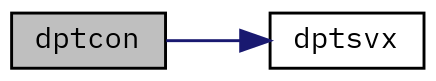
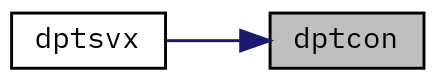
  digraph {
    rankdir=RL
    fontname="IBM Plex Mono"
    node [color=black fontname="IBM Plex Mono" fontsize=10 shape=record style=filled]
    n1 [fillcolor=grey75 fontcolor=black height=0.2 label=dptcon width=0.4]
    n2 [fillcolor=white height=0.2 label=dptsvx width=0.4]
-   n2 -> n1 [color=midnightblue dir=back fontname="IBM Plex Mono" fontsize=10 labelfontname=Helvetica labelfontsize=10 style=solid]
+   n1 -> n2 [color=midnightblue dir=back fontname="IBM Plex Mono" fontsize=10 labelfontname=Helvetica labelfontsize=10 style=solid]
  }
